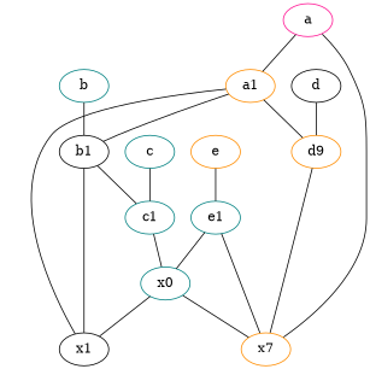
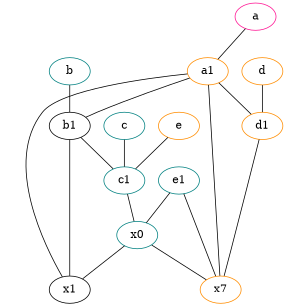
  graph {
    node [color=teal labelfontsize=50]
    a1 [color=darkorange]
    b1 [color=black]
    x1 [color=black]
    n4 [color=darkorange label=x7]
-   d1 [color=darkorange label=d9]
+   d1 [color=darkorange]
    c1
    x0
    c
    a [color=deeppink]
-   d [color=black]
+   d [color=darkorange]
    e1
    b
    e [color=darkorange]
    a1 -- b1
    a1 -- x1
-   a -- n4
+   a1 -- n4
    a1 -- d1
    b1 -- x1
    b1 -- c1
    d1 -- n4
    c1 -- x0
    x0 -- x1
    x0 -- n4
    c -- c1
    a -- a1
    d -- d1
    e1 -- n4
    e1 -- x0
    b -- b1
-   e -- e1
+   e -- c1
  }
